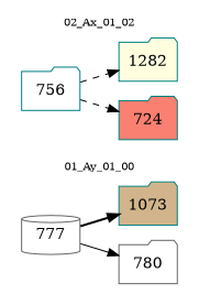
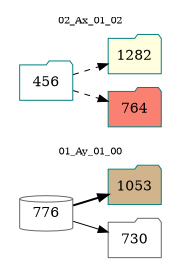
  digraph {
    rankdir=LR
    node [color=teal fillcolor=white shape=folder style=filled]
    edge [color=black style=dashed]
-   n1 [color=gray40 label=777 shape=cylinder]
-   n2 [color=gray40 label=780]
-   n3 [fillcolor=tan label=1073]
-   n4 [label=756]
-   n5 [fillcolor=salmon label=724]
+   n1 [color=gray40 label=776 shape=cylinder]
+   n2 [color=gray40 label=730]
+   n3 [fillcolor=tan label=1053]
+   n4 [label=456]
+   n5 [fillcolor=salmon label=764]
    n6 [fillcolor=lightyellow label=1282]
    subgraph cluster_1 {
      color=white
      fontsize=10
      label="01_Ay_01_00"
      n1
      n2
      n3
    }
    subgraph cluster_2 {
      color=white
      fontsize=10
      label="02_Ax_01_02"
      n4
      n5
      n6
    }
    n1 -> n2 [style=solid]
    n1 -> n3 [style=bold]
    n4 -> n5
    n4 -> n6
  }
